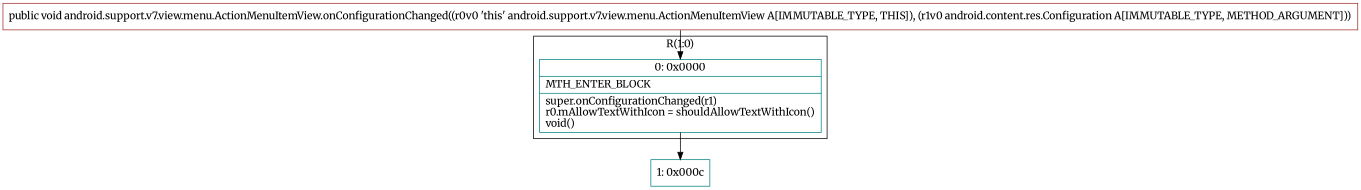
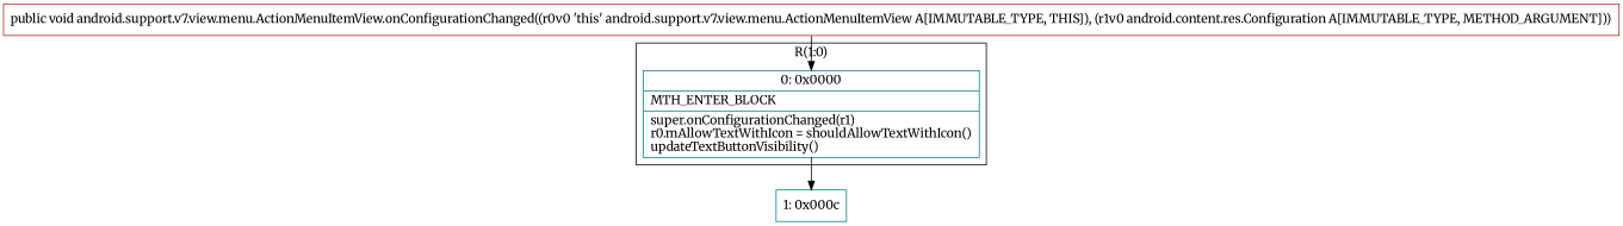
  digraph {
    fontname=Merriweather
    node [color=teal shape=record fontname=Merriweather]
    edge [fontname=Merriweather]
-   n1 [label="{0\:\ 0x0000|MTH_ENTER_BLOCK\l|super.onConfigurationChanged(r1)\lr0.mAllowTextWithIcon = shouldAllowTextWithIcon()\lvoid()\l}"]
+   n1 [label="{0\:\ 0x0000|MTH_ENTER_BLOCK\l|super.onConfigurationChanged(r1)\lr0.mAllowTextWithIcon = shouldAllowTextWithIcon()\lupdateTextButtonVisibility()\l}"]
    n2 [label="{1\:\ 0x000c}"]
    n3 [label="{public void android.support.v7.view.menu.ActionMenuItemView.onConfigurationChanged((r0v0 'this' android.support.v7.view.menu.ActionMenuItemView A[IMMUTABLE_TYPE, THIS]), (r1v0 android.content.res.Configuration A[IMMUTABLE_TYPE, METHOD_ARGUMENT])) }" color=brown]
    subgraph cluster_1 {
      label="R(1:0)"
      n1
    }
    n1 -> n2
    n3 -> n1
  }
